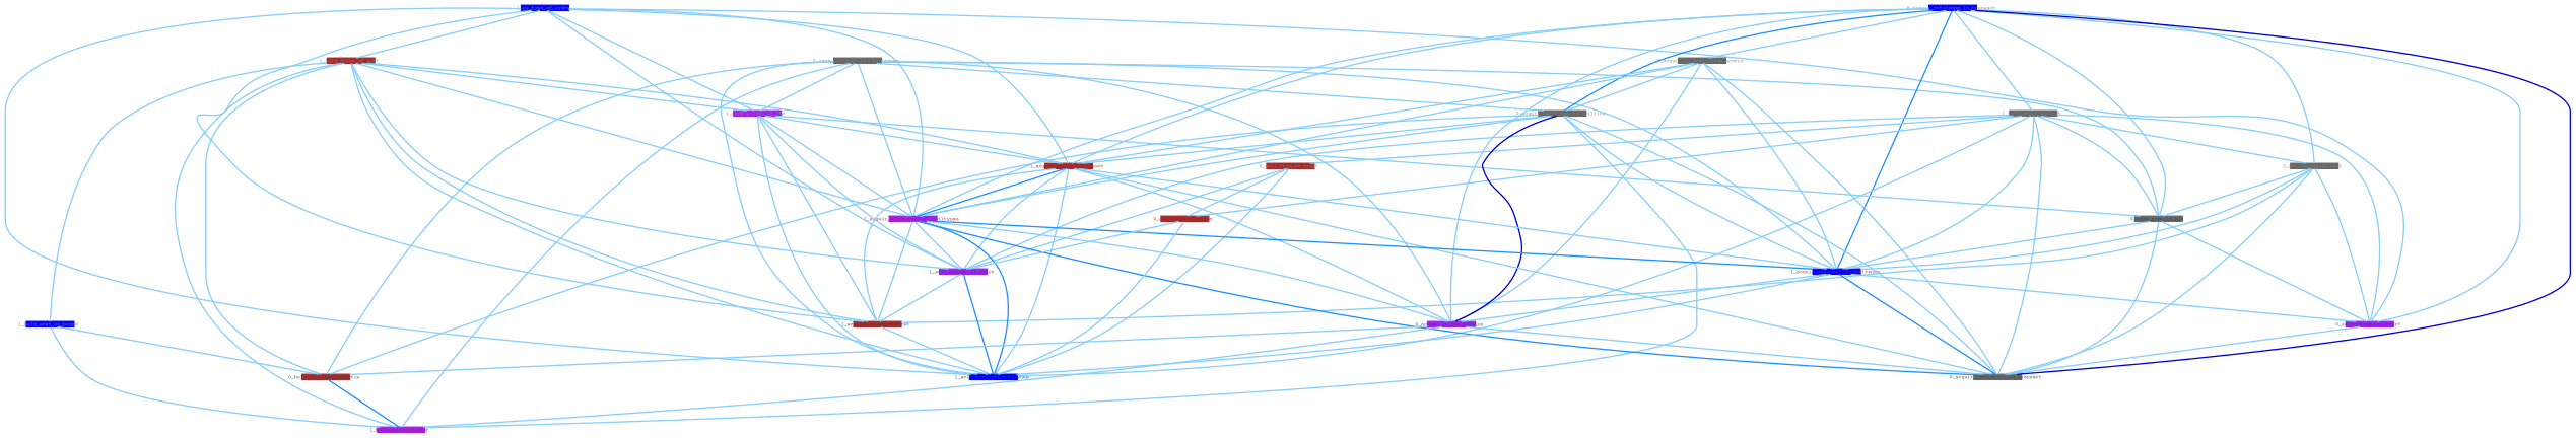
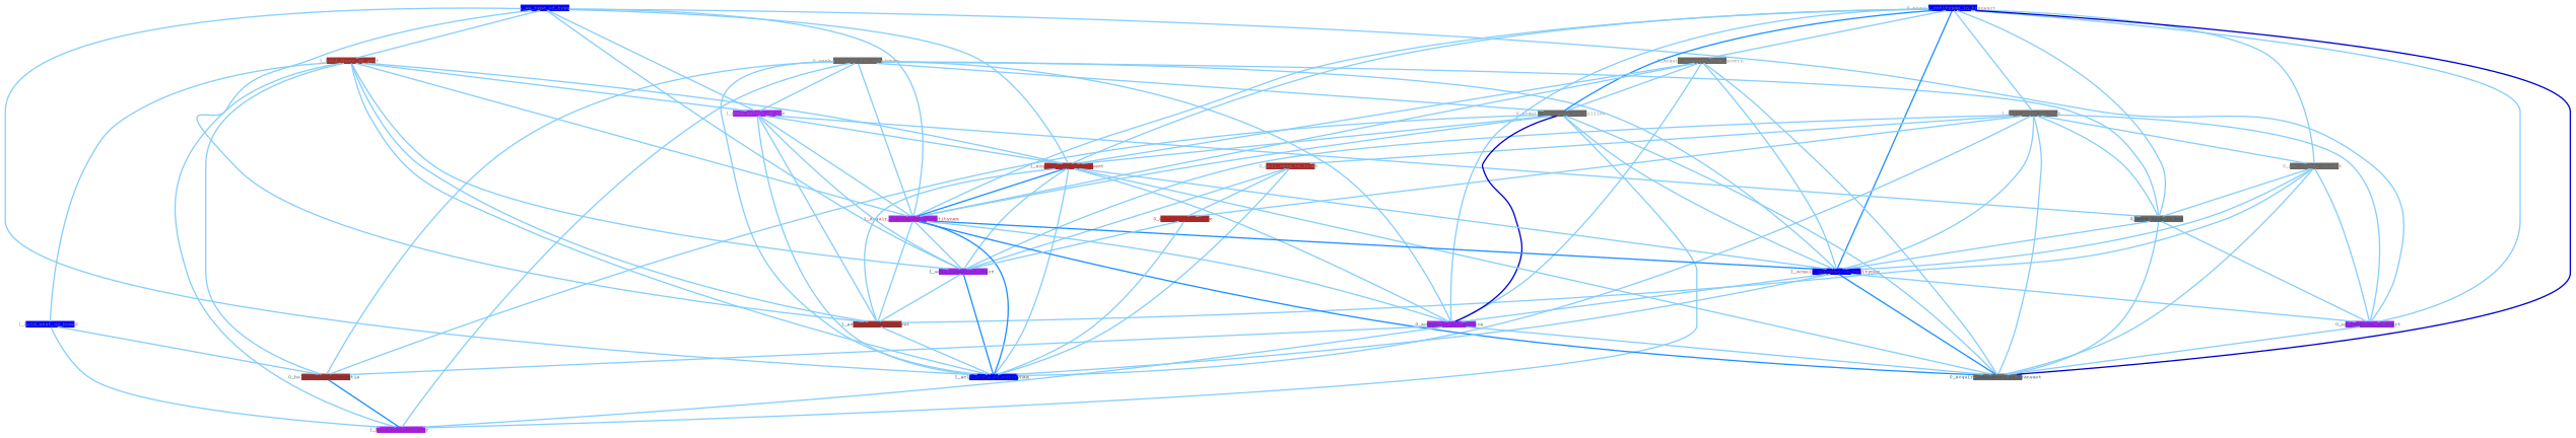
  graph {
    fontname="Courier Prime"
    node [color=gray40 fixedsize=true fontcolor="#8b7d6b" fontsize=4 shape=polygon style=filled fontname="Courier Prime"]
    edge [color="#87cefa" w=1 fontname="Courier Prime"]
-   "1_us_type_of_order " [color=blue height=.06 width=.5]
+   "1_us_type_of_order " [color=blue height=.06 width=.5 label="1_us_type_of_type"]
    "1_hold_three_of_seat " [color=brown height=.06 width=.5]
    "0_seek_collater_for_entitynam " [height=.06 width=.5]
    "0_acquir_entitynam_in_transact " [color=blue height=.06 width=.5]
    "1_seek_servic_of_the " [color=purple height=.06 width=.5]
    "1_hold_seat_on_board " [color=blue height=.06 width=.5]
    "1_sell_stake_in_unit " [height=.06 width=.5]
    "0_acquir_properti_from_govern " [height=.06 width=.5]
    "0_sell_them_to_trust " [color=brown height=.06 width=.5]
    "0_see_footag_in_edit " [height=.06 width=.5]
    "0_acquir_entitynam_for_million " [height=.06 width=.5]
    "1_acquir_million_of_asset " [color=brown fontcolor="#b22222" height=.06 width=.5]
    "1_acquir_laboratori_of_entitynam " [color=purple fontcolor="#b22222" height=.06 width=.5]
    "1_acquir_interest_in_entitynam " [color=blue fontcolor="#b22222" height=.06 width=.5]
    "0_sell_stock_at_time " [color=brown fontcolor="#b22222" height=.06 width=.5]
    "1_hold_bill_for_year " [color=purple fontcolor="#b22222" height=.06 width=.5]
    "0_us_techniqu_in_heart " [color=purple fontcolor="#2f4f4f" height=.06 width=.5]
    "1_sell_number_of_share " [color=purple fontcolor="#2f4f4f" height=.06 width=.5]
    "1_see_reviv_of_interest " [color=brown fontcolor="#2f4f4f" height=.06 width=.5]
    "1_sell_divis_of_entitynam " [color=blue fontcolor="#2f4f4f" height=.06 width=.5]
    "0_hold_rate_for_advertis " [color=brown fontcolor="#2f4f4f" height=.06 width=.5]
    "0_seek_term_in_bid " [fontcolor="#2f4f4f" height=.06 width=.5]
    "0_acquir_it_for_million " [color=purple fontcolor="#2f4f4f" height=.06 width=.5]
    "0_acquir_laboratori_in_transact " [fontcolor="#2f4f4f" height=.06 width=.5]
    subgraph sub_1 {
      "1_us_type_of_order "
      "1_hold_three_of_seat "
      "0_seek_collater_for_entitynam "
      "0_acquir_entitynam_in_transact "
      "1_seek_servic_of_the "
      "1_hold_seat_on_board "
      "1_sell_stake_in_unit "
      "0_acquir_properti_from_govern "
      "0_sell_them_to_trust "
      "0_see_footag_in_edit "
      "0_acquir_entitynam_for_million "
    }
    subgraph sub_2 {
      "1_acquir_million_of_asset "
      "1_acquir_laboratori_of_entitynam "
      "1_acquir_interest_in_entitynam "
      "0_sell_stock_at_time "
      "1_hold_bill_for_year "
    }
    "1_us_type_of_order " -- "1_hold_three_of_seat "
    "1_us_type_of_order " -- "1_seek_servic_of_the "
    "1_us_type_of_order " -- "1_acquir_million_of_asset "
    "1_us_type_of_order " -- "1_acquir_laboratori_of_entitynam "
    "1_us_type_of_order " -- "0_us_techniqu_in_heart "
    "1_us_type_of_order " -- "1_sell_number_of_share "
    "1_us_type_of_order " -- "1_see_reviv_of_interest "
    "1_us_type_of_order " -- "1_sell_divis_of_entitynam "
    "1_hold_three_of_seat " -- "1_seek_servic_of_the "
    "1_hold_three_of_seat " -- "1_hold_seat_on_board "
    "1_hold_three_of_seat " -- "1_acquir_million_of_asset "
    "1_hold_three_of_seat " -- "1_acquir_laboratori_of_entitynam "
    "1_hold_three_of_seat " -- "1_hold_bill_for_year "
    "1_hold_three_of_seat " -- "1_sell_number_of_share "
    "1_hold_three_of_seat " -- "1_see_reviv_of_interest "
    "1_hold_three_of_seat " -- "1_sell_divis_of_entitynam "
    "1_hold_three_of_seat " -- "0_hold_rate_for_advertis "
    "0_seek_collater_for_entitynam " -- "1_seek_servic_of_the "
    "0_seek_collater_for_entitynam " -- "0_acquir_entitynam_for_million "
    "0_seek_collater_for_entitynam " -- "1_acquir_laboratori_of_entitynam "
    "0_seek_collater_for_entitynam " -- "1_acquir_interest_in_entitynam "
    "0_seek_collater_for_entitynam " -- "1_hold_bill_for_year "
    "0_seek_collater_for_entitynam " -- "1_sell_divis_of_entitynam "
    "0_seek_collater_for_entitynam " -- "0_hold_rate_for_advertis "
    "0_seek_collater_for_entitynam " -- "0_seek_term_in_bid "
    "0_seek_collater_for_entitynam " -- "0_acquir_it_for_million "
    "0_acquir_entitynam_in_transact " -- "1_sell_stake_in_unit "
    "0_acquir_entitynam_in_transact " -- "0_acquir_properti_from_govern "
    "0_acquir_entitynam_in_transact " -- "0_see_footag_in_edit "
    "0_acquir_entitynam_in_transact " -- "0_acquir_entitynam_for_million " [color="#1e90ff" w=2]
    "0_acquir_entitynam_in_transact " -- "1_acquir_million_of_asset "
    "0_acquir_entitynam_in_transact " -- "1_acquir_laboratori_of_entitynam "
    "0_acquir_entitynam_in_transact " -- "1_acquir_interest_in_entitynam " [color="#1e90ff" w=2]
    "0_acquir_entitynam_in_transact " -- "0_us_techniqu_in_heart "
    "0_acquir_entitynam_in_transact " -- "0_seek_term_in_bid "
    "0_acquir_entitynam_in_transact " -- "0_acquir_it_for_million "
    "0_acquir_entitynam_in_transact " -- "0_acquir_laboratori_in_transact " [color="#0000cd" w=3]
    "1_seek_servic_of_the " -- "1_acquir_million_of_asset "
    "1_seek_servic_of_the " -- "1_acquir_laboratori_of_entitynam "
    "1_seek_servic_of_the " -- "1_sell_number_of_share "
    "1_seek_servic_of_the " -- "1_see_reviv_of_interest "
    "1_seek_servic_of_the " -- "1_sell_divis_of_entitynam "
    "1_seek_servic_of_the " -- "0_seek_term_in_bid "
    "1_hold_seat_on_board " -- "1_hold_bill_for_year "
    "1_hold_seat_on_board " -- "0_hold_rate_for_advertis "
    "1_sell_stake_in_unit " -- "0_sell_them_to_trust "
    "1_sell_stake_in_unit " -- "0_see_footag_in_edit "
    "1_sell_stake_in_unit " -- "1_acquir_interest_in_entitynam "
    "1_sell_stake_in_unit " -- "0_sell_stock_at_time "
    "1_sell_stake_in_unit " -- "0_us_techniqu_in_heart "
    "1_sell_stake_in_unit " -- "1_sell_number_of_share "
    "1_sell_stake_in_unit " -- "1_sell_divis_of_entitynam "
    "1_sell_stake_in_unit " -- "0_seek_term_in_bid "
    "1_sell_stake_in_unit " -- "0_acquir_laboratori_in_transact "
    "0_acquir_properti_from_govern " -- "0_acquir_entitynam_for_million "
    "0_acquir_properti_from_govern " -- "1_acquir_million_of_asset "
    "0_acquir_properti_from_govern " -- "1_acquir_laboratori_of_entitynam "
    "0_acquir_properti_from_govern " -- "1_acquir_interest_in_entitynam "
    "0_acquir_properti_from_govern " -- "0_acquir_it_for_million "
    "0_acquir_properti_from_govern " -- "0_acquir_laboratori_in_transact "
    "0_sell_them_to_trust " -- "0_sell_stock_at_time "
    "0_sell_them_to_trust " -- "1_sell_number_of_share "
    "0_sell_them_to_trust " -- "1_sell_divis_of_entitynam "
    "0_see_footag_in_edit " -- "1_acquir_interest_in_entitynam "
    "0_see_footag_in_edit " -- "0_us_techniqu_in_heart "
    "0_see_footag_in_edit " -- "1_see_reviv_of_interest "
    "0_see_footag_in_edit " -- "0_seek_term_in_bid "
    "0_see_footag_in_edit " -- "0_acquir_laboratori_in_transact "
    "0_acquir_entitynam_for_million " -- "1_acquir_million_of_asset "
    "0_acquir_entitynam_for_million " -- "1_acquir_laboratori_of_entitynam "
    "0_acquir_entitynam_for_million " -- "1_acquir_interest_in_entitynam "
    "0_acquir_entitynam_for_million " -- "1_hold_bill_for_year "
    "0_acquir_entitynam_for_million " -- "0_hold_rate_for_advertis "
    "0_acquir_entitynam_for_million " -- "0_acquir_it_for_million " [color="#0000cd" w=3]
    "0_acquir_entitynam_for_million " -- "0_acquir_laboratori_in_transact "
    "1_acquir_million_of_asset " -- "1_acquir_laboratori_of_entitynam " [color="#1e90ff" w=2]
    "1_acquir_million_of_asset " -- "1_acquir_interest_in_entitynam "
    "1_acquir_million_of_asset " -- "1_sell_number_of_share "
    "1_acquir_million_of_asset " -- "1_see_reviv_of_interest "
    "1_acquir_million_of_asset " -- "1_sell_divis_of_entitynam "
    "1_acquir_million_of_asset " -- "0_acquir_it_for_million "
    "1_acquir_million_of_asset " -- "0_acquir_laboratori_in_transact "
    "1_acquir_laboratori_of_entitynam " -- "1_acquir_interest_in_entitynam " [color="#1e90ff" w=2]
    "1_acquir_laboratori_of_entitynam " -- "1_sell_number_of_share "
    "1_acquir_laboratori_of_entitynam " -- "1_see_reviv_of_interest "
    "1_acquir_laboratori_of_entitynam " -- "1_sell_divis_of_entitynam " [color="#1e90ff" w=2]
    "1_acquir_laboratori_of_entitynam " -- "0_acquir_it_for_million "
    "1_acquir_laboratori_of_entitynam " -- "0_acquir_laboratori_in_transact " [color="#1e90ff" w=2]
    "1_acquir_interest_in_entitynam " -- "0_us_techniqu_in_heart "
    "1_acquir_interest_in_entitynam " -- "1_sell_divis_of_entitynam "
    "1_acquir_interest_in_entitynam " -- "0_acquir_it_for_million "
    "1_acquir_interest_in_entitynam " -- "0_acquir_laboratori_in_transact " [color="#1e90ff" w=2]
    "0_sell_stock_at_time " -- "1_sell_number_of_share "
    "0_sell_stock_at_time " -- "1_sell_divis_of_entitynam "
    "0_us_techniqu_in_heart " -- "0_acquir_laboratori_in_transact "
    "1_sell_number_of_share " -- "1_see_reviv_of_interest "
    "1_sell_number_of_share " -- "1_sell_divis_of_entitynam " [color="#1e90ff" w=2]
    "1_see_reviv_of_interest " -- "1_sell_divis_of_entitynam "
    "0_hold_rate_for_advertis " -- "1_hold_bill_for_year " [color="#1e90ff" w=2]
    "0_seek_term_in_bid " -- "1_acquir_interest_in_entitynam "
    "0_seek_term_in_bid " -- "0_us_techniqu_in_heart "
    "0_seek_term_in_bid " -- "0_acquir_laboratori_in_transact "
    "0_acquir_it_for_million " -- "1_hold_bill_for_year "
    "0_acquir_it_for_million " -- "0_hold_rate_for_advertis "
    "0_acquir_it_for_million " -- "0_acquir_laboratori_in_transact "
  }
